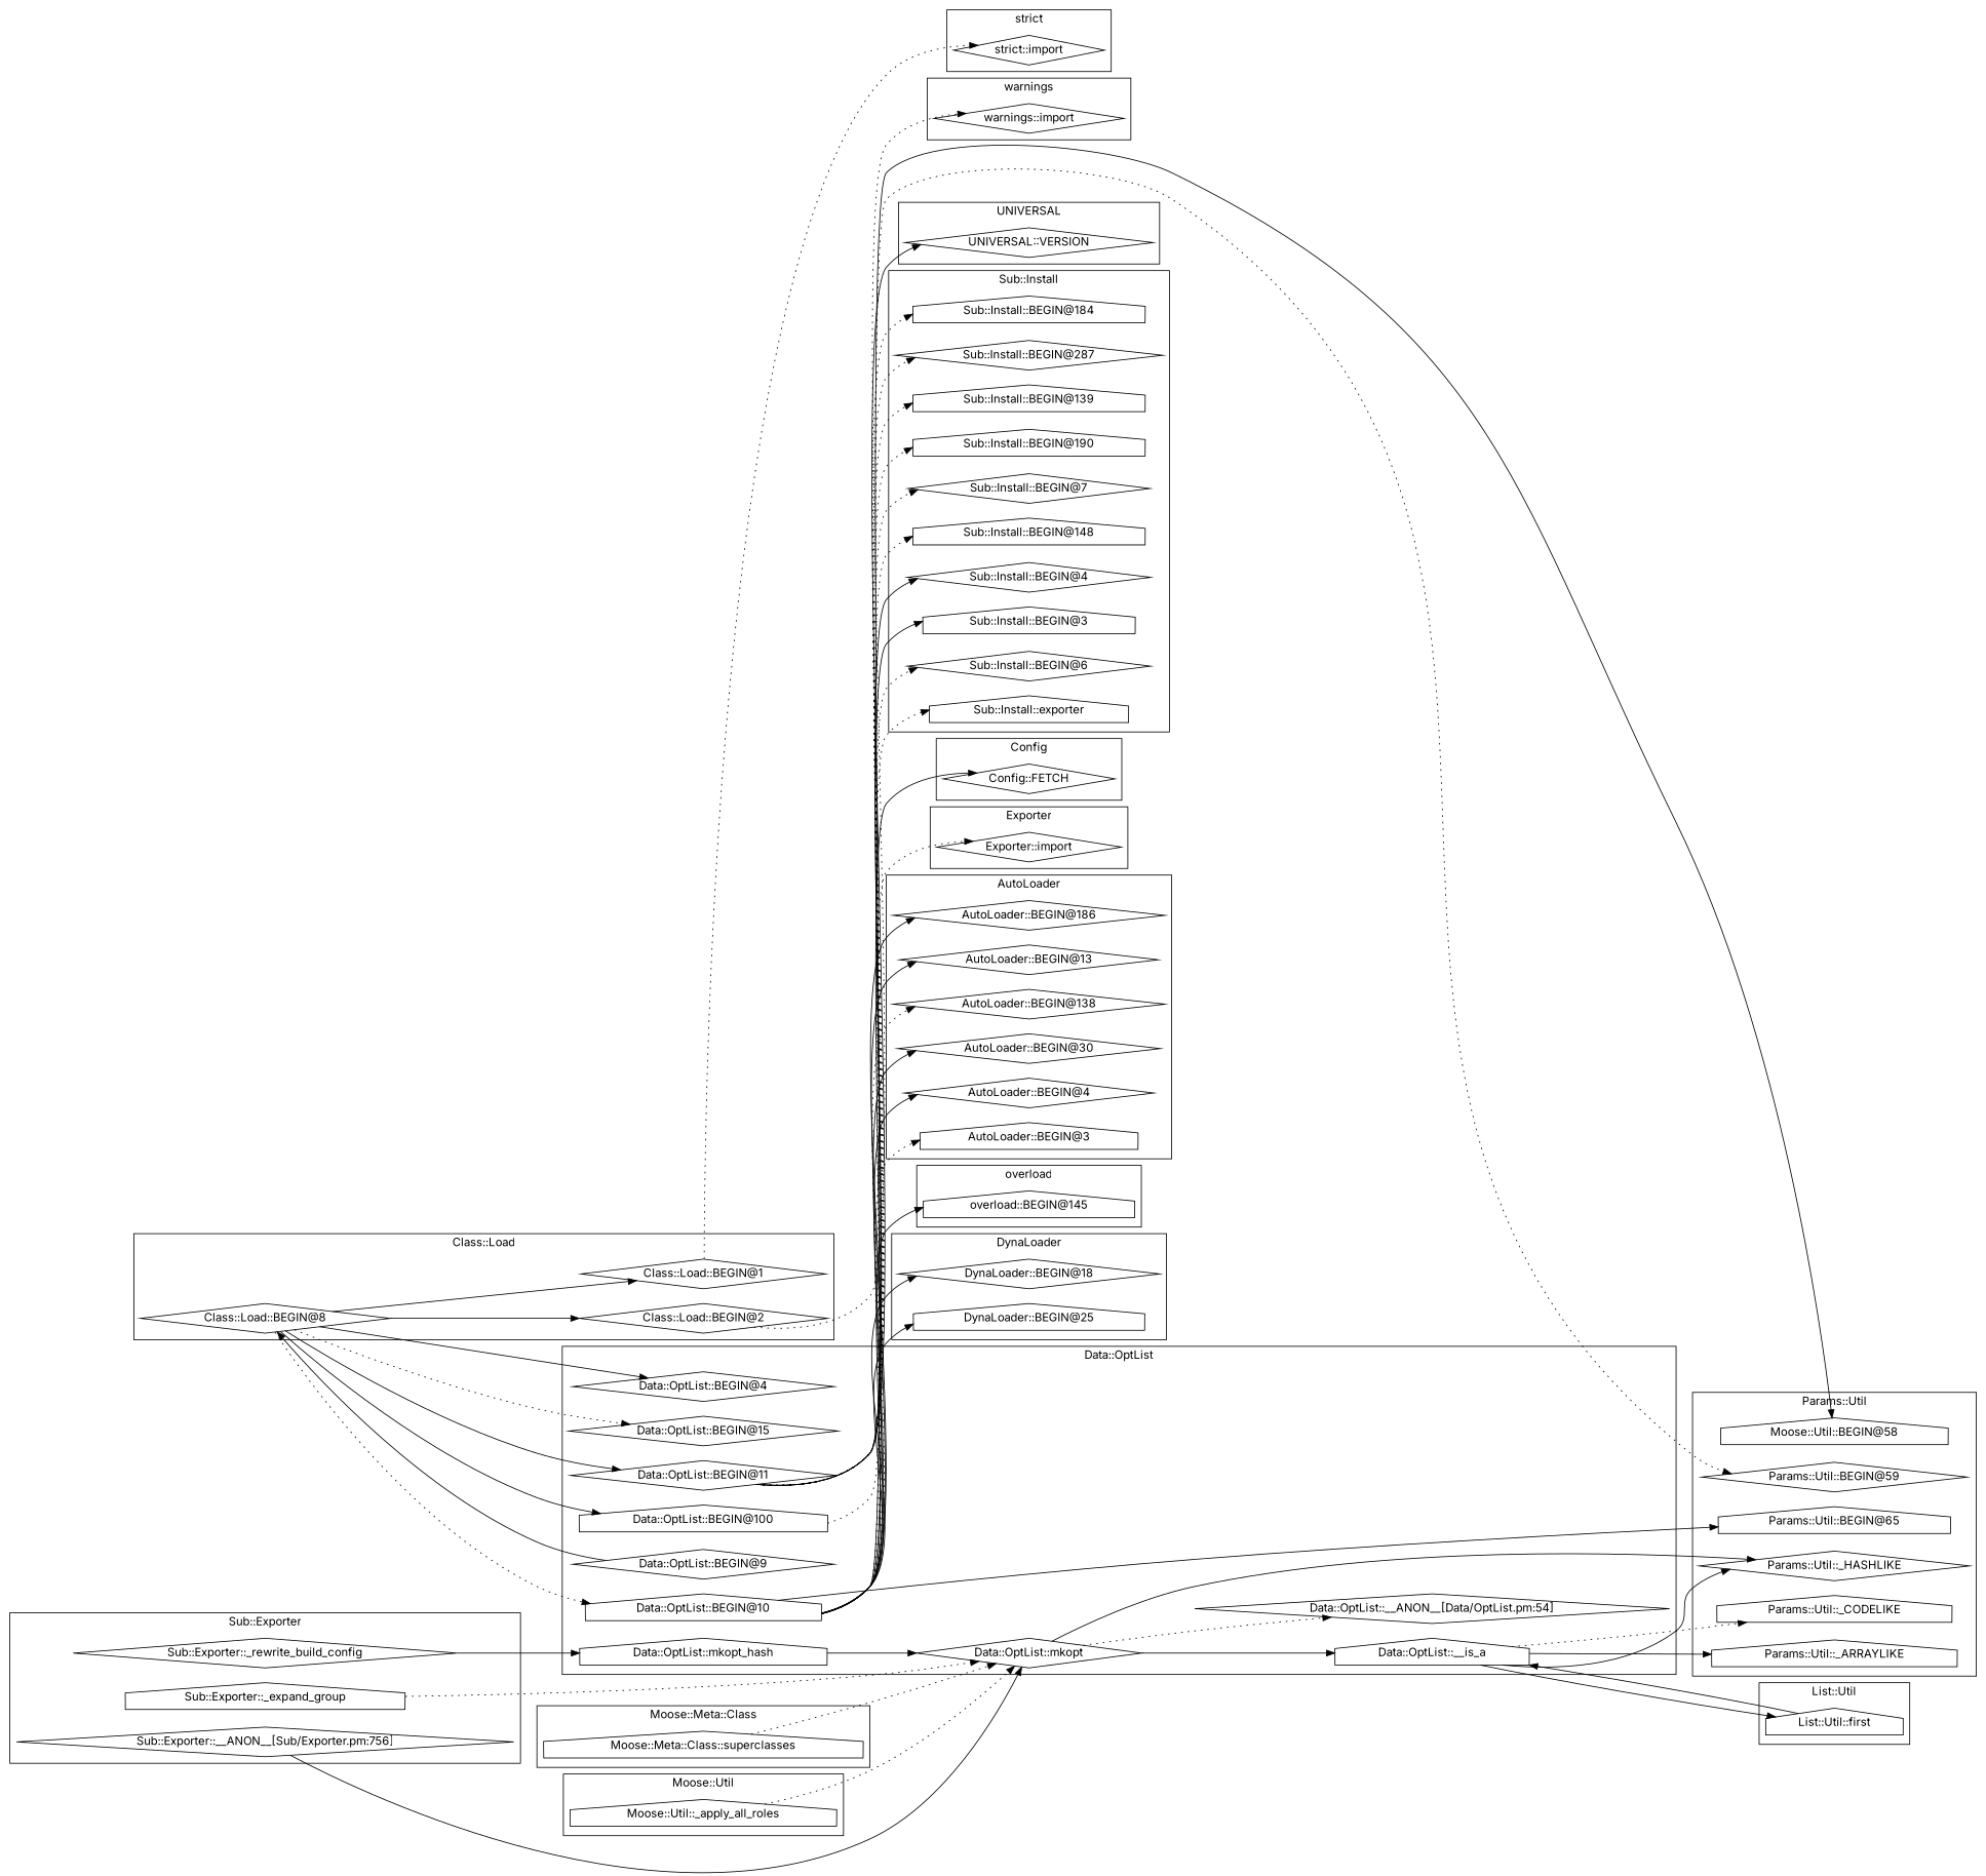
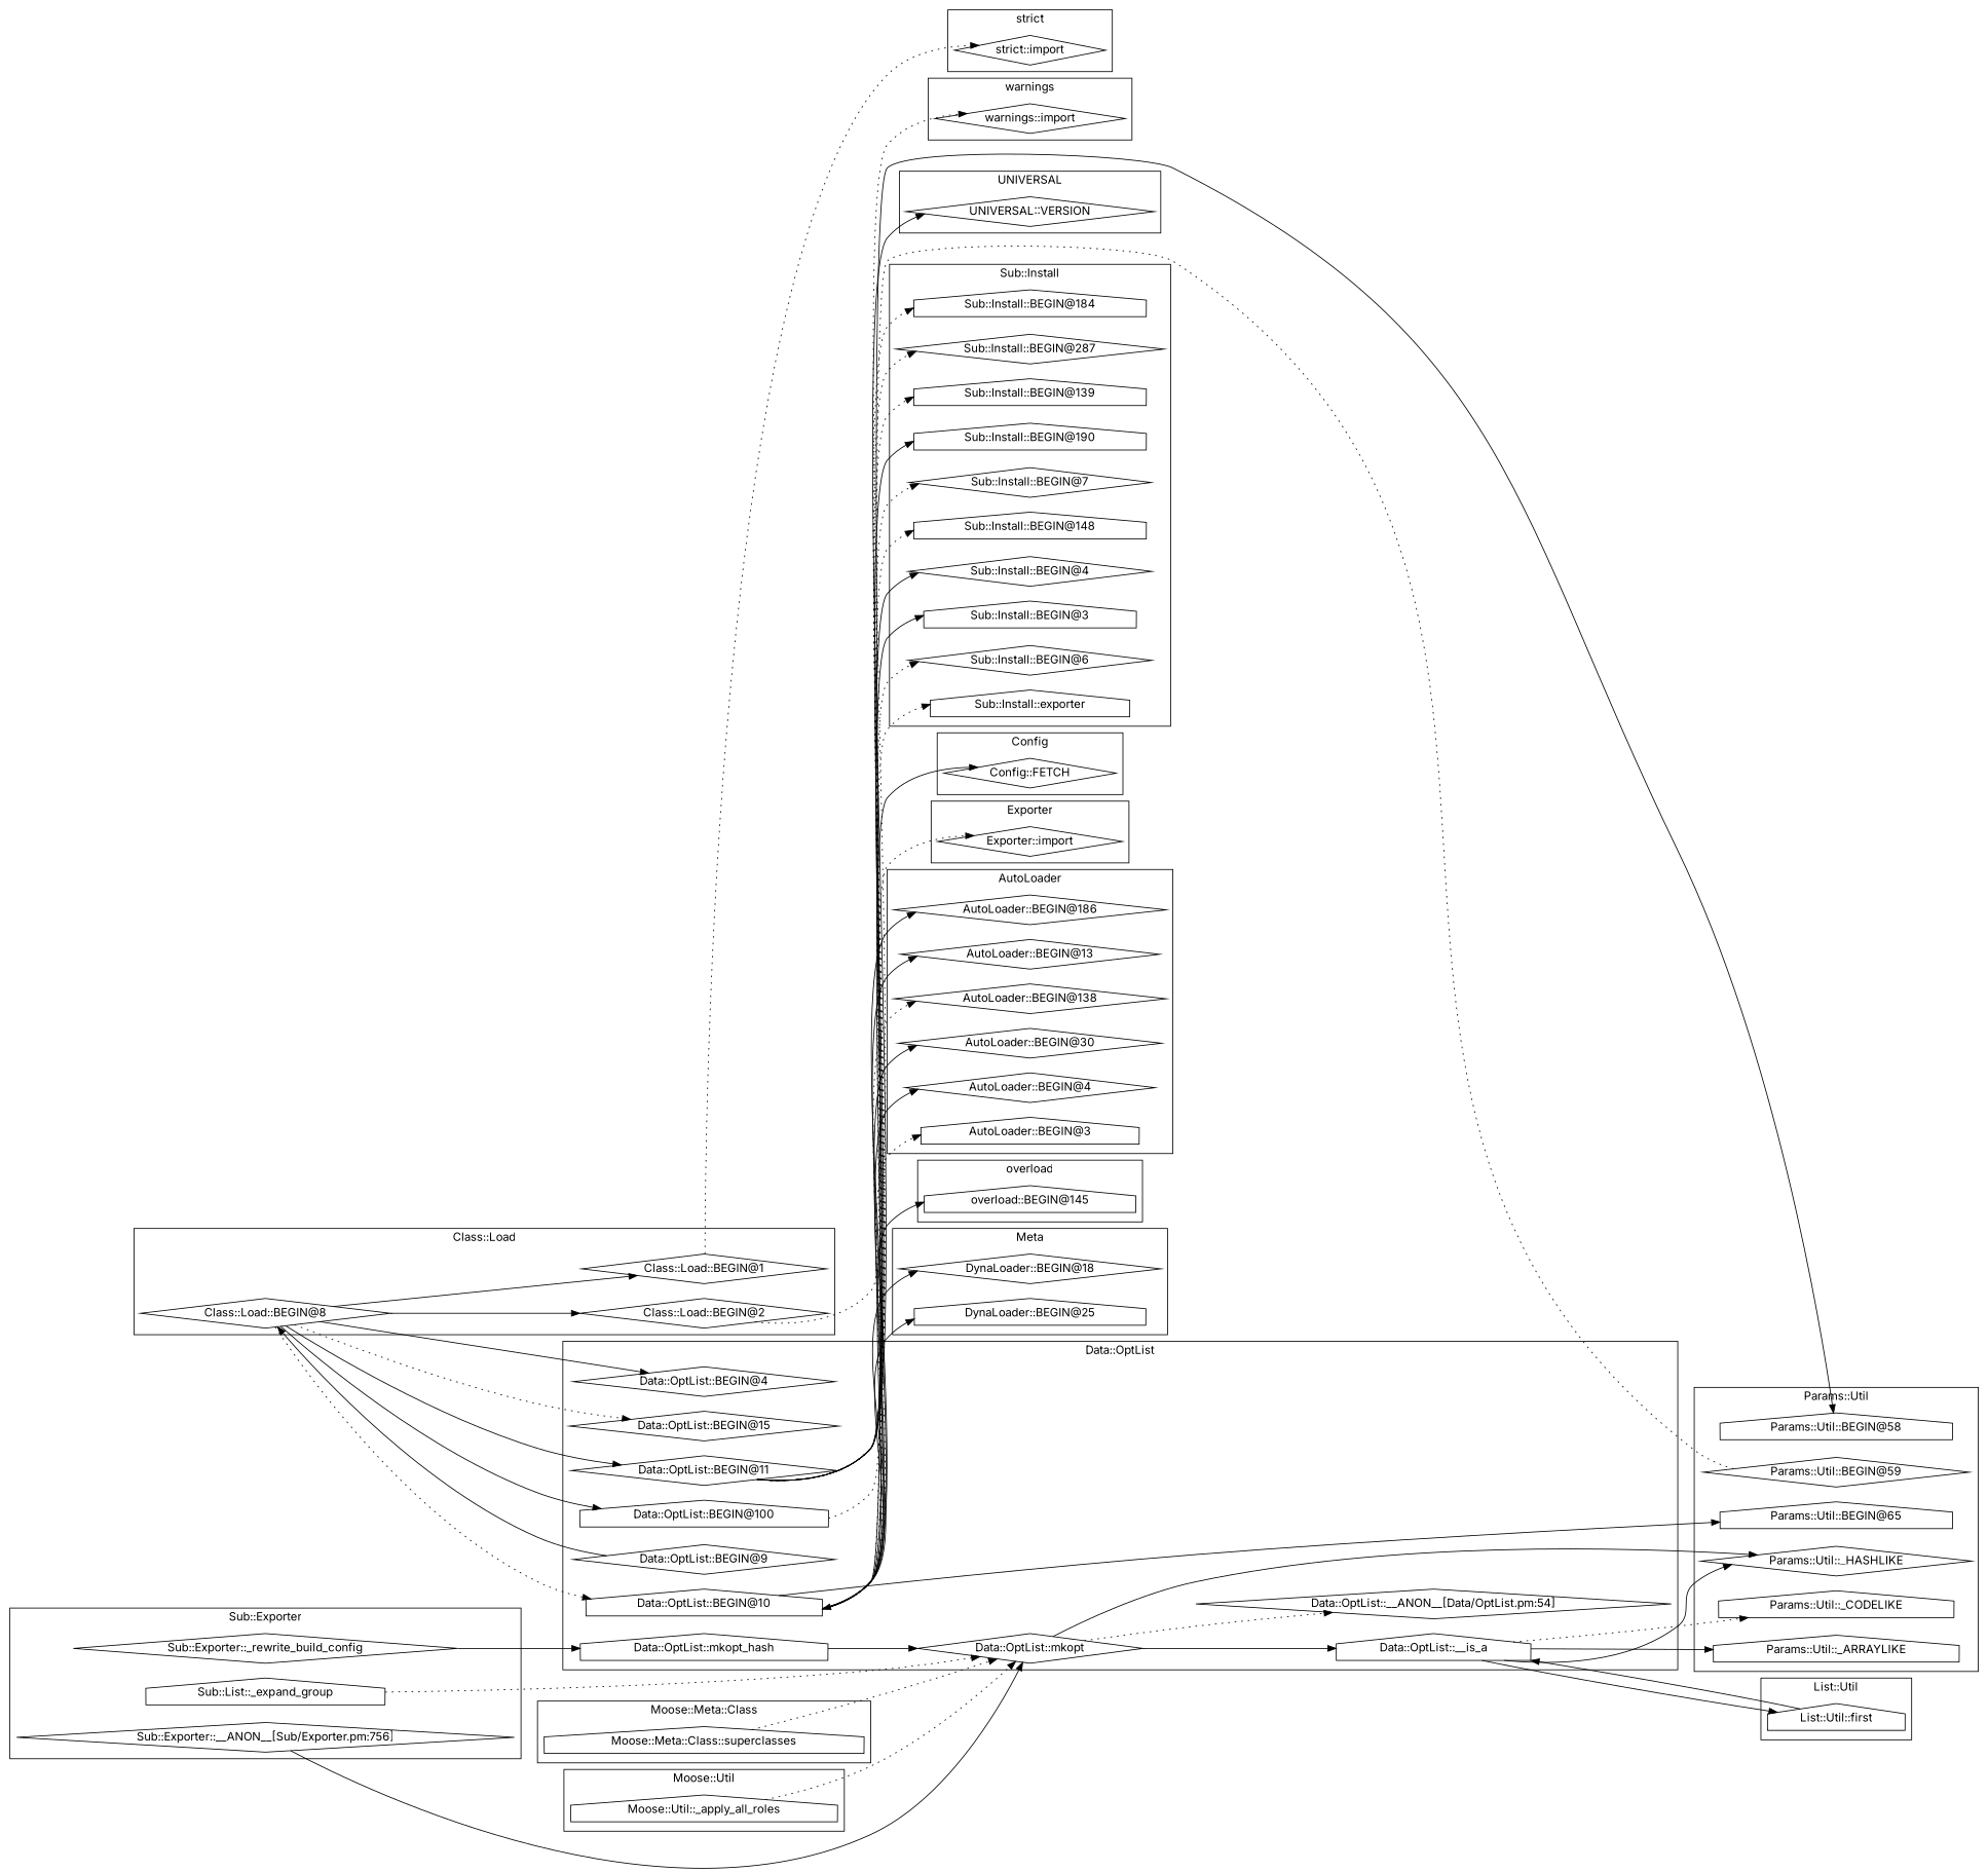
  digraph {
    fontname=Inter
    rankdir=LR
    node [fontname=Inter shape=diamond]
    edge [fontname=Inter style=solid]
    "List::Util::first" [shape=house]
    "Config::FETCH"
    "UNIVERSAL::VERSION"
    "Moose::Meta::Class::superclasses" [shape=house]
    "Class::Load::BEGIN@2"
    "Class::Load::BEGIN@8"
    "Class::Load::BEGIN@1"
    "Exporter::import"
    "AutoLoader::BEGIN@138"
    "AutoLoader::BEGIN@30"
    "AutoLoader::BEGIN@4"
    "AutoLoader::BEGIN@3" [shape=house]
    "AutoLoader::BEGIN@186"
    "AutoLoader::BEGIN@13"
    "overload::BEGIN@145" [shape=house]
    "DynaLoader::BEGIN@18"
    "DynaLoader::BEGIN@25" [shape=house]
    "warnings::import"
    "Data::OptList::mkopt_hash" [shape=house]
    "Data::OptList::BEGIN@100" [shape=house]
    "Data::OptList::mkopt"
    "Data::OptList::BEGIN@4"
    "Data::OptList::BEGIN@15"
    "Data::OptList::BEGIN@10" [shape=house]
    "Data::OptList::BEGIN@11"
    "Data::OptList::BEGIN@9"
    "Data::OptList::__is_a" [shape=house]
    "Data::OptList::__ANON__[Data/OptList.pm:54]"
    "Params::Util::_CODELIKE" [shape=house]
    "Params::Util::_ARRAYLIKE" [shape=house]
    "Params::Util::_HASHLIKE"
    "Params::Util::BEGIN@65" [shape=house]
-   "Params::Util::BEGIN@58" [shape=house label="Moose::Util::BEGIN@58"]
+   "Params::Util::BEGIN@58" [shape=house]
    "Params::Util::BEGIN@59"
    "Sub::Install::BEGIN@148" [shape=house]
    "Sub::Install::exporter" [shape=house]
    "Sub::Install::BEGIN@4"
    "Sub::Install::BEGIN@3" [shape=house]
    "Sub::Install::BEGIN@6"
    "Sub::Install::BEGIN@184" [shape=house]
    "Sub::Install::BEGIN@287"
    "Sub::Install::BEGIN@139" [shape=house]
    "Sub::Install::BEGIN@190" [shape=house]
    "Sub::Install::BEGIN@7"
    "Sub::Exporter::_rewrite_build_config"
    "Sub::Exporter::__ANON__[Sub/Exporter.pm:756]"
-   "Sub::Exporter::_expand_group" [shape=house]
+   "Sub::Exporter::_expand_group" [shape=house label="Sub::List::_expand_group"]
    "Moose::Util::_apply_all_roles" [shape=house]
    "strict::import"
    subgraph cluster_1 {
      label="List::Util"
      "List::Util::first"
    }
    subgraph cluster_2 {
      label=Config
      "Config::FETCH"
    }
    subgraph cluster_3 {
      label=UNIVERSAL
      "UNIVERSAL::VERSION"
    }
    subgraph cluster_4 {
      label="Moose::Meta::Class"
      "Moose::Meta::Class::superclasses"
    }
    subgraph cluster_5 {
      label="Class::Load"
      "Class::Load::BEGIN@2"
      "Class::Load::BEGIN@8"
      "Class::Load::BEGIN@1"
    }
    subgraph cluster_6 {
      label=Exporter
      "Exporter::import"
    }
    subgraph cluster_7 {
      label=AutoLoader
      "AutoLoader::BEGIN@138"
      "AutoLoader::BEGIN@30"
      "AutoLoader::BEGIN@4"
      "AutoLoader::BEGIN@3"
      "AutoLoader::BEGIN@186"
      "AutoLoader::BEGIN@13"
    }
    subgraph cluster_8 {
      label=overload
      "overload::BEGIN@145"
    }
    subgraph cluster_9 {
-     label=DynaLoader
+     label=Meta
      "DynaLoader::BEGIN@18"
      "DynaLoader::BEGIN@25"
    }
    subgraph cluster_10 {
      label=warnings
      "warnings::import"
    }
    subgraph cluster_11 {
      label="Data::OptList"
      "Data::OptList::mkopt_hash"
      "Data::OptList::BEGIN@100"
      "Data::OptList::mkopt"
      "Data::OptList::BEGIN@4"
      "Data::OptList::BEGIN@15"
      "Data::OptList::BEGIN@10"
      "Data::OptList::BEGIN@11"
      "Data::OptList::BEGIN@9"
      "Data::OptList::__is_a"
      "Data::OptList::__ANON__[Data/OptList.pm:54]"
    }
    subgraph cluster_12 {
      label="Params::Util"
      "Params::Util::_CODELIKE"
      "Params::Util::_ARRAYLIKE"
      "Params::Util::_HASHLIKE"
      "Params::Util::BEGIN@65"
      "Params::Util::BEGIN@58"
      "Params::Util::BEGIN@59"
    }
    subgraph cluster_13 {
      label="Sub::Install"
      "Sub::Install::BEGIN@148"
      "Sub::Install::exporter"
      "Sub::Install::BEGIN@4"
      "Sub::Install::BEGIN@3"
      "Sub::Install::BEGIN@6"
      "Sub::Install::BEGIN@184"
      "Sub::Install::BEGIN@287"
      "Sub::Install::BEGIN@139"
      "Sub::Install::BEGIN@190"
      "Sub::Install::BEGIN@7"
    }
    subgraph cluster_14 {
      label="Sub::Exporter"
      "Sub::Exporter::_rewrite_build_config"
      "Sub::Exporter::__ANON__[Sub/Exporter.pm:756]"
      "Sub::Exporter::_expand_group"
    }
    subgraph cluster_15 {
      label="Moose::Util"
      "Moose::Util::_apply_all_roles"
    }
    subgraph cluster_16 {
      label="strict"
      "strict::import"
    }
    "List::Util::first" -> "Data::OptList::__is_a"
    "Moose::Meta::Class::superclasses" -> "Data::OptList::mkopt" [style=dotted]
    "Class::Load::BEGIN@2" -> "warnings::import" [style=dotted]
    "Class::Load::BEGIN@8" -> "Class::Load::BEGIN@2"
    "Class::Load::BEGIN@8" -> "Class::Load::BEGIN@1"
    "Class::Load::BEGIN@8" -> "Data::OptList::BEGIN@100"
    "Class::Load::BEGIN@8" -> "Data::OptList::BEGIN@4"
    "Class::Load::BEGIN@8" -> "Data::OptList::BEGIN@15" [style=dotted]
    "Class::Load::BEGIN@8" -> "Data::OptList::BEGIN@10" [style=dotted]
    "Class::Load::BEGIN@8" -> "Data::OptList::BEGIN@11"
    "Class::Load::BEGIN@1" -> "strict::import" [style=dotted]
    "Data::OptList::mkopt_hash" -> "Data::OptList::mkopt"
    "Data::OptList::BEGIN@100" -> "Sub::Install::exporter" [style=dotted]
    "Data::OptList::mkopt" -> "Data::OptList::__is_a"
    "Data::OptList::mkopt" -> "Data::OptList::__ANON__[Data/OptList.pm:54]" [style=dotted]
    "Data::OptList::mkopt" -> "Params::Util::_HASHLIKE"
    "Data::OptList::BEGIN@10" -> "Config::FETCH"
    "Data::OptList::BEGIN@10" -> "Exporter::import" [style=dotted]
    "Data::OptList::BEGIN@10" -> "AutoLoader::BEGIN@138" [style=dotted]
    "Data::OptList::BEGIN@10" -> "AutoLoader::BEGIN@30"
    "Data::OptList::BEGIN@10" -> "AutoLoader::BEGIN@4"
    "Data::OptList::BEGIN@10" -> "AutoLoader::BEGIN@3" [style=dotted]
    "Data::OptList::BEGIN@10" -> "AutoLoader::BEGIN@186"
    "Data::OptList::BEGIN@10" -> "AutoLoader::BEGIN@13"
    "Data::OptList::BEGIN@10" -> "overload::BEGIN@145"
    "Data::OptList::BEGIN@10" -> "DynaLoader::BEGIN@18"
    "Data::OptList::BEGIN@10" -> "DynaLoader::BEGIN@25"
    "Data::OptList::BEGIN@10" -> "Params::Util::BEGIN@65"
    "Data::OptList::BEGIN@10" -> "Params::Util::BEGIN@58"
-   "Data::OptList::BEGIN@10" -> "Params::Util::BEGIN@59" [style=dotted]
+   "Params::Util::BEGIN@59" -> "Data::OptList::BEGIN@10" [style=dotted]
    "Data::OptList::BEGIN@11" -> "UNIVERSAL::VERSION"
    "Data::OptList::BEGIN@11" -> "Sub::Install::BEGIN@148" [style=dotted]
    "Data::OptList::BEGIN@11" -> "Sub::Install::BEGIN@4"
    "Data::OptList::BEGIN@11" -> "Sub::Install::BEGIN@3"
    "Data::OptList::BEGIN@11" -> "Sub::Install::BEGIN@6" [style=dotted]
    "Data::OptList::BEGIN@11" -> "Sub::Install::BEGIN@184" [style=dotted]
    "Data::OptList::BEGIN@11" -> "Sub::Install::BEGIN@287" [style=dotted]
    "Data::OptList::BEGIN@11" -> "Sub::Install::BEGIN@139" [style=dotted]
-   "Data::OptList::BEGIN@11" -> "Sub::Install::BEGIN@190" [style=dotted]
+   "Data::OptList::BEGIN@11" -> "Sub::Install::BEGIN@190"
    "Data::OptList::BEGIN@11" -> "Sub::Install::BEGIN@7" [style=dotted]
    "Data::OptList::BEGIN@9" -> "Class::Load::BEGIN@8"
    "Data::OptList::__is_a" -> "List::Util::first"
    "Data::OptList::__is_a" -> "Params::Util::_CODELIKE" [style=dotted]
    "Data::OptList::__is_a" -> "Params::Util::_ARRAYLIKE"
    "Data::OptList::__is_a" -> "Params::Util::_HASHLIKE"
    "Sub::Exporter::_rewrite_build_config" -> "Data::OptList::mkopt_hash"
    "Sub::Exporter::__ANON__[Sub/Exporter.pm:756]" -> "Data::OptList::mkopt"
    "Sub::Exporter::_expand_group" -> "Data::OptList::mkopt" [style=dotted]
    "Moose::Util::_apply_all_roles" -> "Data::OptList::mkopt" [style=dotted]
  }
